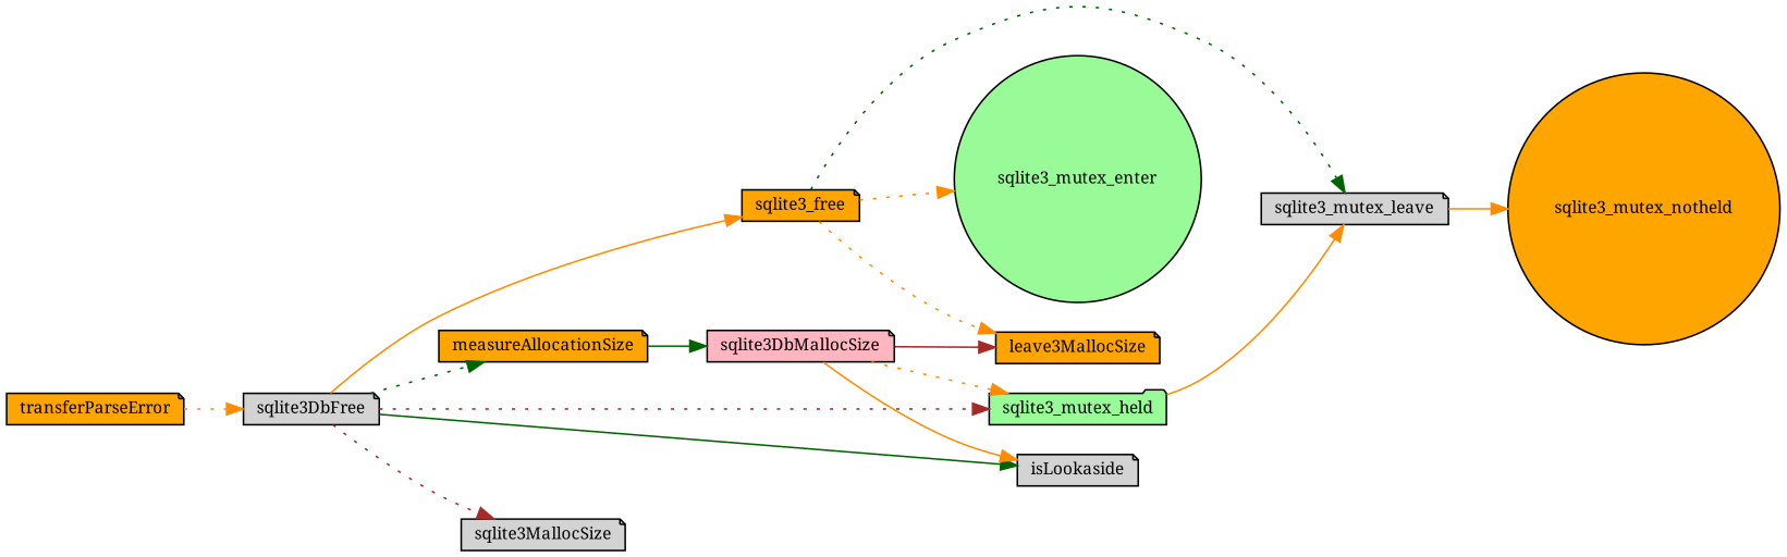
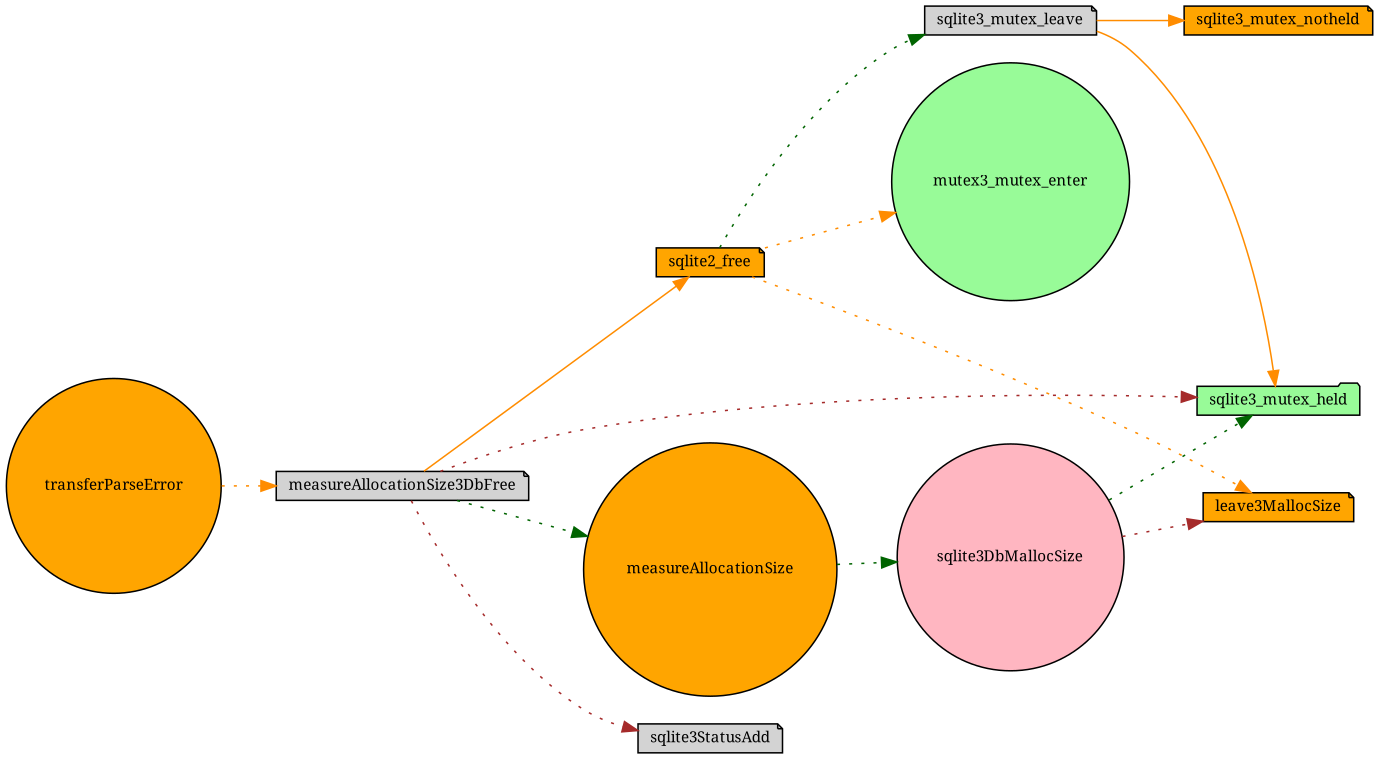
  digraph {
    fontname="Noto Serif"
    rankdir=LR
    node [color=black fillcolor=orange fontname="Noto Serif" fontsize=10 shape=note style=filled]
    edge [color=darkorange fontname="Noto Serif" fontsize=10 labelfontname=FreeSans labelfontsize=10 style=dotted]
-   n1 [fontcolor=black height=0.2 label=transferParseError width=0.4]
-   n2 [fillcolor=lightgrey height=0.2 label=sqlite3DbFree width=0.4]
+   n1 [fontcolor=black height=0.2 label=transferParseError shape=circle width=0.4]
+   n2 [fillcolor=lightgrey height=0.2 label=measureAllocationSize3DbFree width=0.4]
    n3 [fillcolor=palegreen height=0.2 label=sqlite3_mutex_held shape=folder width=0.4]
-   n4 [height=0.2 label=measureAllocationSize width=0.4]
-   n5 [fillcolor=lightgrey height=0.2 label=isLookaside width=0.4]
-   n6 [height=0.2 label=sqlite3_free width=0.4]
-   n7 [fillcolor=lightgrey height=0.2 label=sqlite3MallocSize width=0.4]
-   n8 [fillcolor=lightpink height=0.2 label=sqlite3DbMallocSize width=0.4]
+   n4 [height=0.2 label=measureAllocationSize shape=circle width=0.4]
+   n6 [height=0.2 label=sqlite2_free width=0.4]
+   n7 [fillcolor=lightgrey height=0.2 label=sqlite3StatusAdd width=0.4]
+   n8 [fillcolor=lightpink height=0.2 label=sqlite3DbMallocSize shape=circle width=0.4]
    n9 [height=0.2 label=leave3MallocSize width=0.4]
-   n10 [fillcolor=palegreen height=0.2 label=sqlite3_mutex_enter shape=circle width=0.4]
+   n10 [fillcolor=palegreen height=0.2 label=mutex3_mutex_enter shape=circle width=0.4]
    n11 [fillcolor=lightgrey height=0.2 label=sqlite3_mutex_leave width=0.4]
-   n12 [height=0.2 label=sqlite3_mutex_notheld shape=circle width=0.4]
+   n12 [height=0.2 label=sqlite3_mutex_notheld width=0.4]
    n1 -> n2
    n2 -> n3 [color=brown]
    n2 -> n4 [color=darkgreen]
-   n2 -> n5 [color=darkgreen style=solid]
    n2 -> n6 [style=solid]
    n2 -> n7 [color=brown]
-   n4 -> n8 [color=darkgreen style=solid]
+   n4 -> n8 [color=darkgreen]
    n6 -> n9
    n6 -> n10
    n6 -> n11 [color=darkgreen]
-   n8 -> n3
-   n8 -> n5 [style=solid]
-   n8 -> n9 [color=brown style=solid]
-   n3 -> n11 [style=solid]
+   n8 -> n3 [color=darkgreen]
+   n8 -> n9 [color=brown]
+   n11 -> n3 [style=solid]
    n11 -> n12 [style=solid]
  }
